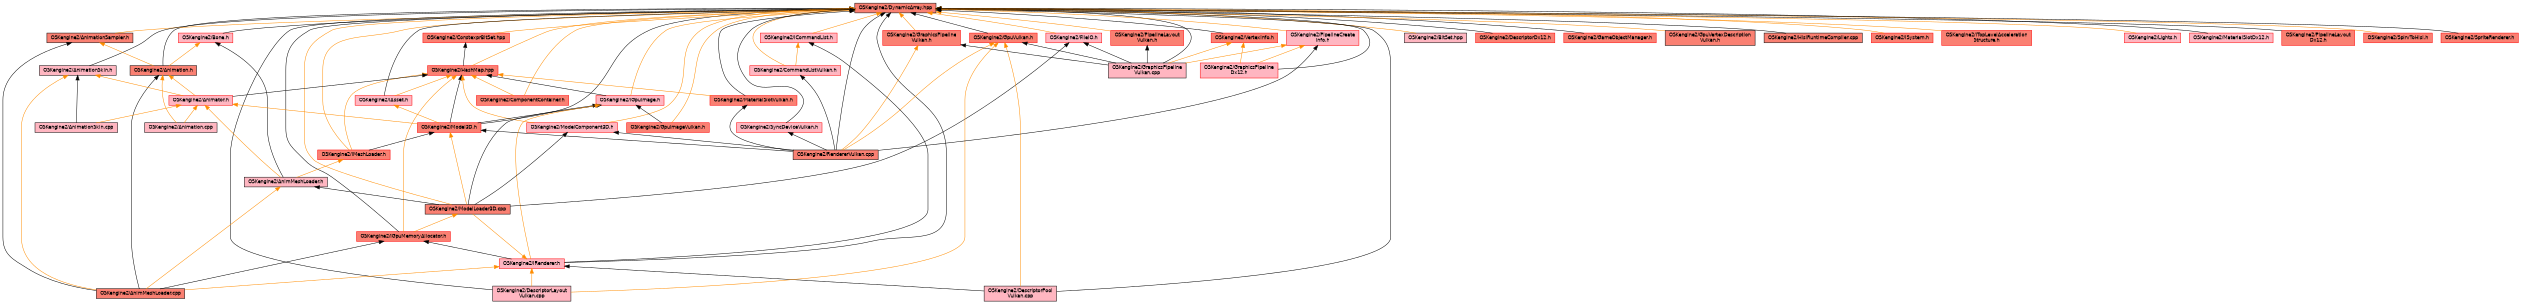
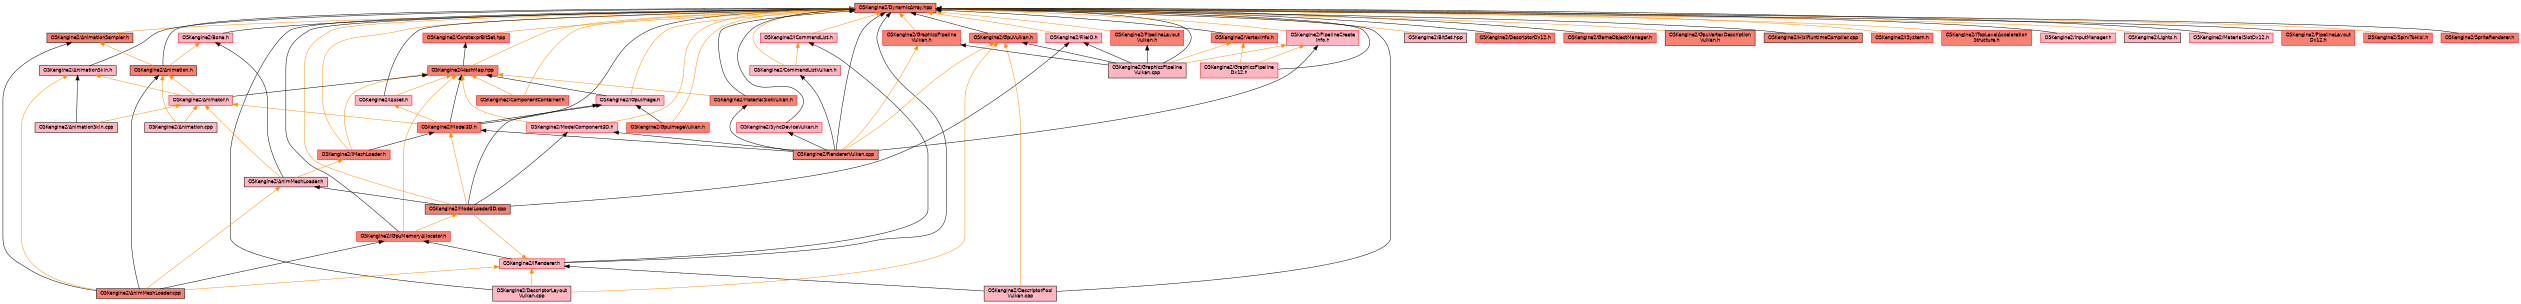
  digraph {
    node [color=red fillcolor=salmon fontname=Helvetica fontsize=10 shape=record style=filled]
    edge [color=darkorange dir=back fontname=Helvetica fontsize=10 labelfontname=Helvetica labelfontsize=10 style=solid]
    n1 [color=black fontcolor=black height=0.2 label="OSKengine2/DynamicArray.hpp" width=0.4]
    n2 [color=black height=0.2 label="OSKengine2/Animation.h" width=0.4]
    n3 [color=black height=0.2 label="OSKengine2/ModelLoader3D.cpp" width=0.4]
    n4 [height=0.2 label="OSKengine2/Model3D.h" width=0.4]
    n5 [height=0.2 label="OSKengine2/IMeshLoader.h" width=0.4]
    n6 [color=black height=0.2 label="OSKengine2/RendererVulkan.cpp" width=0.4]
    n7 [color=black height=0.2 label="OSKengine2/AnimationSampler.h" width=0.4]
    n8 [color=black fillcolor=lightpink height=0.2 label="OSKengine2/AnimationSkin.h" width=0.4]
    n9 [color=black fillcolor=lightpink height=0.2 label="OSKengine2/BitSet.hpp" width=0.4]
    n10 [fillcolor=lightpink height=0.2 label="OSKengine2/Bone.h" width=0.4]
    n11 [fillcolor=lightpink height=0.2 label="OSKengine2/CommandListVulkan.h" width=0.4]
    n12 [height=0.2 label="OSKengine2/ComponentContainer.h" width=0.4]
    n13 [height=0.2 label="OSKengine2/ConstexprBitSet.hpp" width=0.4]
    n14 [height=0.2 label="OSKengine2/HashMap.hpp" width=0.4]
    n15 [fillcolor=lightpink height=0.2 label="OSKengine2/IAsset.h" width=0.4]
    n16 [fillcolor=lightpink height=0.2 label="OSKengine2/IGpuImage.h" width=0.4]
    n17 [height=0.2 label="OSKengine2/GpuImageVulkan.h" width=0.4]
    n18 [fillcolor=lightpink height=0.2 label="OSKengine2/IRenderer.h" width=0.4]
    n19 [color=black fillcolor=lightpink height=0.2 label="OSKengine2/DescriptorLayout\lVulkan.cpp" width=0.4]
    n20 [color=black fillcolor=lightpink height=0.2 label="OSKengine2/DescriptorPool\lVulkan.cpp" width=0.4]
    n21 [height=0.2 label="OSKengine2/IGpuMemoryAllocator.h" width=0.4]
    n22 [height=0.2 label="OSKengine2/MaterialSlotVulkan.h" width=0.4]
    n23 [fillcolor=lightpink height=0.2 label="OSKengine2/ModelComponent3D.h" width=0.4]
    n24 [height=0.2 label="OSKengine2/DescriptorDx12.h" width=0.4]
    n25 [fillcolor=lightpink height=0.2 label="OSKengine2/FileIO.h" width=0.4]
    n26 [color=black fillcolor=lightpink height=0.2 label="OSKengine2/GraphicsPipeline\lVulkan.cpp" width=0.4]
    n27 [height=0.2 label="OSKengine2/GameObjectManager.h" width=0.4]
    n28 [color=black height=0.2 label="OSKengine2/GpuVertexDescription\lVulkan.h" width=0.4]
    n29 [height=0.2 label="OSKengine2/GpuVulkan.h" width=0.4]
    n30 [fillcolor=lightpink height=0.2 label="OSKengine2/GraphicsPipeline\lDx12.h" width=0.4]
    n31 [height=0.2 label="OSKengine2/GraphicsPipeline\lVulkan.h" width=0.4]
    n32 [color=black height=0.2 label="OSKengine2/HlslRuntimeCompiler.cpp" width=0.4]
    n33 [fillcolor=lightpink height=0.2 label="OSKengine2/ICommandList.h" width=0.4]
    n34 [height=0.2 label="OSKengine2/ISystem.h" width=0.4]
    n35 [height=0.2 label="OSKengine2/ITopLevelAcceleration\lStructure.h" width=0.4]
-   n37 [fillcolor=lightpink height=0.2 label="OSKengine2/Lights.h" width=0.4]
+   n36 [fillcolor=lightpink height=0.2 label="OSKengine2/InputManager.h" width=0.4]
+   n37 [color=black fillcolor=lightpink height=0.2 label="OSKengine2/Lights.h" width=0.4]
    n38 [fillcolor=lightpink height=0.2 label="OSKengine2/MaterialSlotDx12.h" width=0.4]
    n39 [fillcolor=lightpink height=0.2 label="OSKengine2/PipelineCreate\lInfo.h" width=0.4]
    n40 [height=0.2 label="OSKengine2/PipelineLayout\lDx12.h" width=0.4]
    n41 [height=0.2 label="OSKengine2/PipelineLayout\lVulkan.h" width=0.4]
    n42 [height=0.2 label="OSKengine2/SpirvToHlsl.h" width=0.4]
    n43 [height=0.2 label="OSKengine2/SpriteRenderer.h" width=0.4]
    n44 [fillcolor=lightpink height=0.2 label="OSKengine2/SyncDeviceVulkan.h" width=0.4]
    n45 [height=0.2 label="OSKengine2/VertexInfo.h" width=0.4]
    n46 [color=black height=0.2 label="OSKengine2/AnimMeshLoader.cpp" width=0.4]
    n47 [color=black fillcolor=lightpink height=0.2 label="OSKengine2/Animation.cpp" width=0.4]
    n48 [fillcolor=lightpink height=0.2 label="OSKengine2/Animator.h" width=0.4]
    n49 [color=black fillcolor=lightpink height=0.2 label="OSKengine2/AnimMeshLoader.h" width=0.4]
    n50 [color=black fillcolor=lightpink height=0.2 label="OSKengine2/AnimationSkin.cpp" width=0.4]
    n1 -> n2 [color=black]
    n1 -> n3
    n1 -> n4 [color=black]
    n1 -> n5
    n1 -> n6 [color=black]
    n1 -> n7
    n1 -> n8 [color=black]
    n1 -> n9
    n1 -> n10 [color=black]
    n1 -> n11
    n1 -> n12
    n1 -> n13
    n1 -> n14
    n1 -> n15 [color=black]
    n1 -> n16
    n1 -> n17
    n1 -> n18 [color=black]
    n1 -> n19 [color=black]
    n1 -> n20 [color=black]
    n1 -> n21 [color=black]
    n1 -> n22 [color=black]
    n1 -> n23
    n1 -> n24 [color=black]
    n1 -> n25
    n1 -> n26 [color=black]
    n1 -> n27 [color=black]
    n1 -> n28
    n1 -> n29 [color=black]
    n1 -> n30 [color=black]
    n1 -> n31
    n1 -> n32 [color=black]
    n1 -> n33
    n1 -> n34
    n1 -> n35
+   n1 -> n36 [color=black]
    n1 -> n37
    n1 -> n38 [color=black]
    n1 -> n39
    n1 -> n40 [color=black]
    n1 -> n41
    n1 -> n42
    n1 -> n43 [color=black]
    n1 -> n44 [color=black]
    n1 -> n45 [color=black]
    n2 -> n46 [color=black]
    n2 -> n47
    n2 -> n48
    n3 -> n21
    n4 -> n3
    n4 -> n5 [color=black]
    n4 -> n6 [color=black]
    n5 -> n49
    n7 -> n2
    n7 -> n46 [color=black]
    n8 -> n46
    n8 -> n48
    n8 -> n50 [color=black]
    n10 -> n2
    n10 -> n49 [color=black]
    n11 -> n6 [color=black]
    n13 -> n14 [color=black]
    n14 -> n4 [color=black]
    n14 -> n5
    n14 -> n12
    n14 -> n15
    n14 -> n16 [color=black]
    n14 -> n21
    n14 -> n22
    n14 -> n23
    n14 -> n48 [color=black]
    n15 -> n4
    n16 -> n3 [color=black]
    n16 -> n4 [color=black]
    n16 -> n17 [color=black]
-   n16 -> n18
    n18 -> n3
    n18 -> n19
    n18 -> n20 [color=black]
    n18 -> n46
    n21 -> n18 [color=black]
    n21 -> n46 [color=black]
    n22 -> n6 [color=black]
    n23 -> n3 [color=black]
    n23 -> n6 [color=black]
    n25 -> n3 [color=black]
    n25 -> n26 [color=black]
    n29 -> n6
    n29 -> n19
    n29 -> n20
    n29 -> n26 [color=black]
    n31 -> n6
    n31 -> n26 [color=black]
    n33 -> n11
    n33 -> n18 [color=black]
    n39 -> n6 [color=black]
    n39 -> n26
    n39 -> n30
    n41 -> n26 [color=black]
    n44 -> n6 [color=black]
    n45 -> n26
    n45 -> n30
    n48 -> n4
    n48 -> n47
    n48 -> n49
    n48 -> n50
    n49 -> n3 [color=black]
    n49 -> n46
  }
